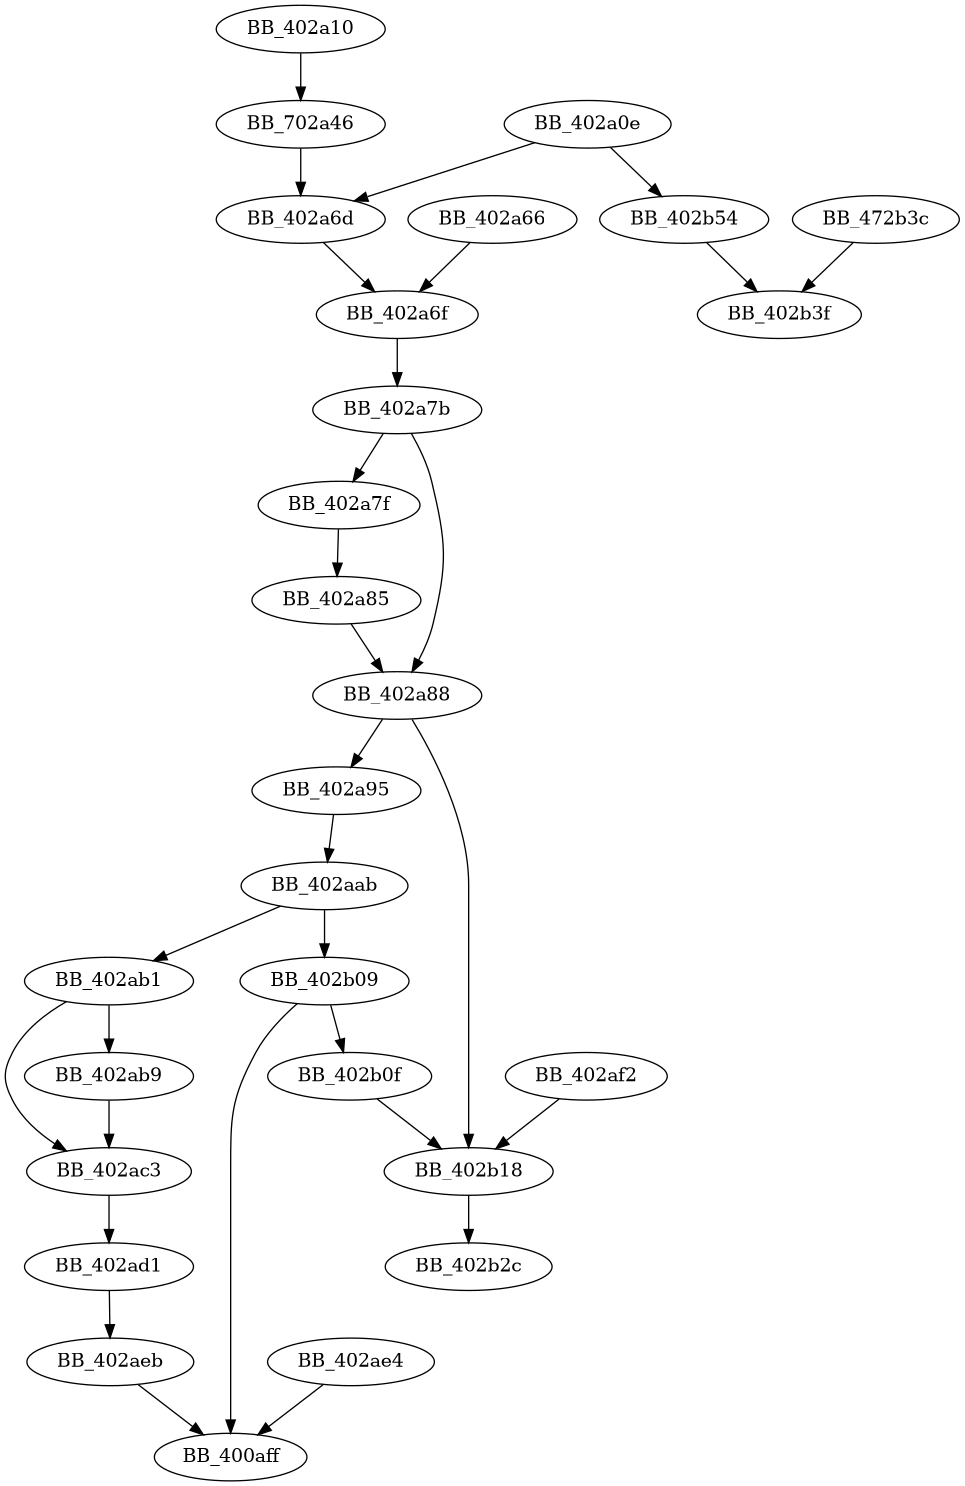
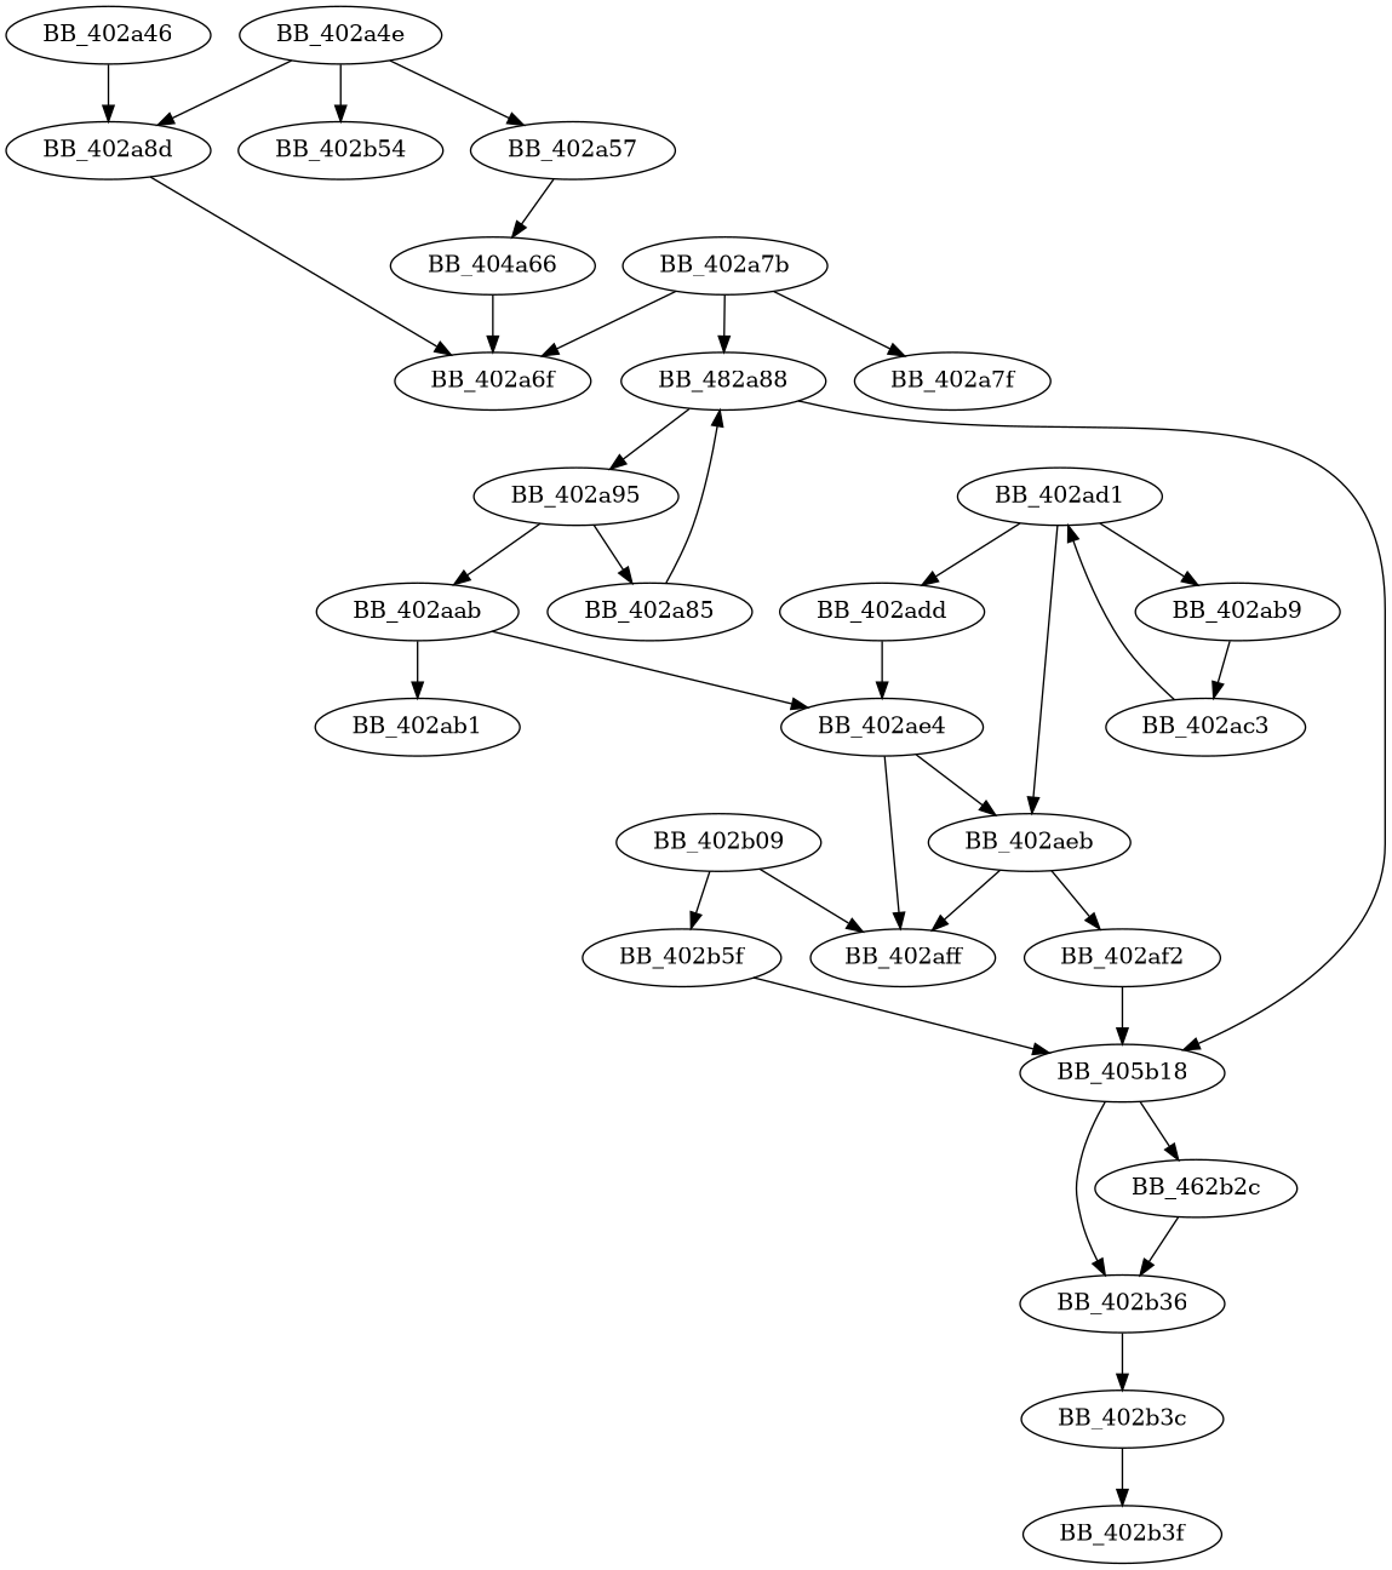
  digraph {
-   BB_402a10
-   BB_402a46 [label=BB_702a46]
-   BB_402a6d
-   BB_402a4e [label=BB_402a0e]
+   BB_402a46
+   BB_402a6d [label=BB_402a8d]
+   BB_402a4e
+   BB_402a57
    BB_402b54
-   BB_402a66
+   BB_402a66 [label=BB_404a66]
    BB_402a6f
    BB_402b3f
    BB_402a7b
    BB_402a7f
-   BB_402a88
+   BB_402a88 [label=BB_482a88]
    BB_402a85
    BB_402a95
-   BB_402b18
+   BB_402b18 [label=BB_405b18]
    BB_402aab
-   BB_402b2c
+   BB_402b2c [label=BB_462b2c]
+   BB_402b36
    BB_402ab1
    BB_402b09
-   BB_402b3c [label=BB_472b3c]
+   BB_402b3c
    BB_402ab9
    BB_402ac3
-   BB_402b0f
-   BB_402aff [label=BB_400aff]
+   BB_402b0f [label=BB_402b5f]
+   BB_402aff
    BB_402ad1
+   BB_402add
    BB_402aeb
    BB_402ae4
    BB_402af2
-   BB_402a10 -> BB_402a46
    BB_402a46 -> BB_402a6d
    BB_402a6d -> BB_402a6f
    BB_402a4e -> BB_402a6d
+   BB_402a4e -> BB_402a57
    BB_402a4e -> BB_402b54
-   BB_402b54 -> BB_402b3f
+   BB_402a57 -> BB_402a66
    BB_402a66 -> BB_402a6f
-   BB_402a6f -> BB_402a7b
+   BB_402a7b -> BB_402a6f
    BB_402a7b -> BB_402a7f
    BB_402a7b -> BB_402a88
-   BB_402a7f -> BB_402a85
+   BB_402a95 -> BB_402a85
    BB_402a88 -> BB_402a95
    BB_402a88 -> BB_402b18
    BB_402a85 -> BB_402a88
    BB_402a95 -> BB_402aab
    BB_402b18 -> BB_402b2c
+   BB_402b18 -> BB_402b36
    BB_402aab -> BB_402ab1
-   BB_402aab -> BB_402b09
-   BB_402ab1 -> BB_402ab9
-   BB_402ab1 -> BB_402ac3
+   BB_402aab -> BB_402ae4
+   BB_402b2c -> BB_402b36
+   BB_402b36 -> BB_402b3c
+   BB_402ad1 -> BB_402ab9
    BB_402b09 -> BB_402b0f
    BB_402b09 -> BB_402aff
    BB_402b3c -> BB_402b3f
    BB_402ab9 -> BB_402ac3
    BB_402ac3 -> BB_402ad1
    BB_402b0f -> BB_402b18
+   BB_402ad1 -> BB_402add
    BB_402ad1 -> BB_402aeb
+   BB_402add -> BB_402ae4
    BB_402aeb -> BB_402aff
+   BB_402aeb -> BB_402af2
    BB_402ae4 -> BB_402aff
+   BB_402ae4 -> BB_402aeb
    BB_402af2 -> BB_402b18
  }
